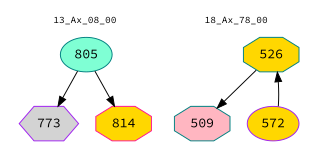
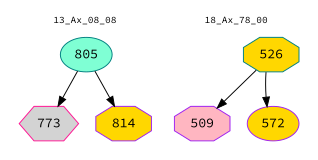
  digraph {
    fontname="Source Code Pro"
    node [color=teal fillcolor=gold fontname="Source Code Pro" shape=octagon style=filled]
    edge [color=black fontname="Source Code Pro"]
    n1 [fillcolor=aquamarine label=805 shape=ellipse]
-   n2 [color=purple fillcolor=lightgrey label=773 shape=hexagon]
-   n3 [color=deeppink label=814]
+   n2 [color=deeppink fillcolor=lightgrey label=773 shape=hexagon]
+   n3 [color=purple label=814]
    n4 [label=526]
-   n5 [fillcolor=lightpink label=509]
+   n5 [color=purple fillcolor=lightpink label=509]
    n6 [color=purple label=572 shape=ellipse]
    subgraph cluster_1 {
      color=white
      fontsize=10
-     label="13_Ax_08_00"
+     label="13_Ax_08_08"
      n1
      n2
      n3
    }
    subgraph cluster_2 {
      color=white
      fontsize=10
      label="18_Ax_78_00"
      n4
      n5
      n6
    }
    n1 -> n2
    n1 -> n3
    n4 -> n5
-   n6 -> n4
+   n4 -> n6
  }
